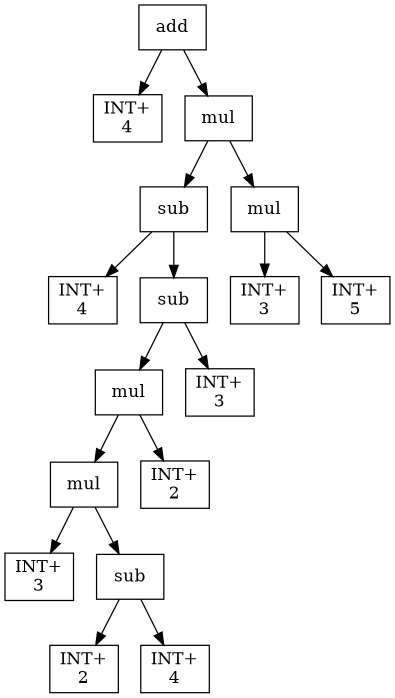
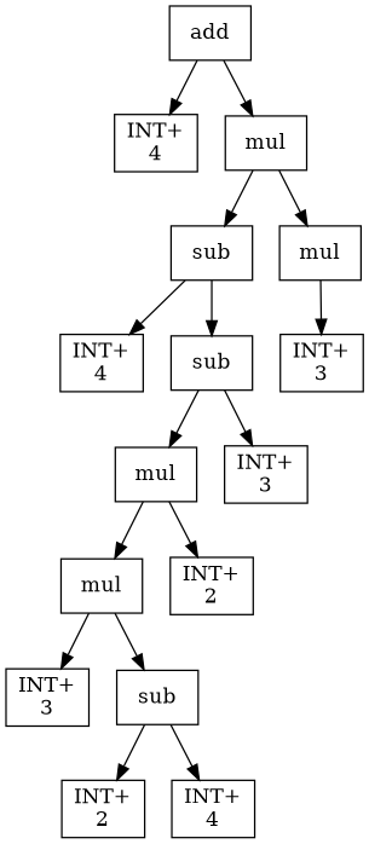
  digraph {
    node [shape=box]
    n1 [label=add]
    n2 [label="INT+\n4"]
    n3 [label=mul]
    n4 [label=sub]
    n5 [label=mul]
    n6 [label="INT+\n4"]
    n7 [label=sub]
    n8 [label=mul]
    n9 [label="INT+\n3"]
    n10 [label=mul]
    n11 [label="INT+\n2"]
    n12 [label="INT+\n3"]
    n13 [label=sub]
    n14 [label="INT+\n2"]
    n15 [label="INT+\n4"]
    n16 [label="INT+\n3"]
-   n17 [label="INT+\n5"]
    n1 -> n2
    n1 -> n3
    n3 -> n4
    n3 -> n5
    n4 -> n6
    n4 -> n7
    n5 -> n16
-   n5 -> n17
    n7 -> n8
    n7 -> n9
    n8 -> n10
    n8 -> n11
    n10 -> n12
    n10 -> n13
    n13 -> n14
    n13 -> n15
  }
